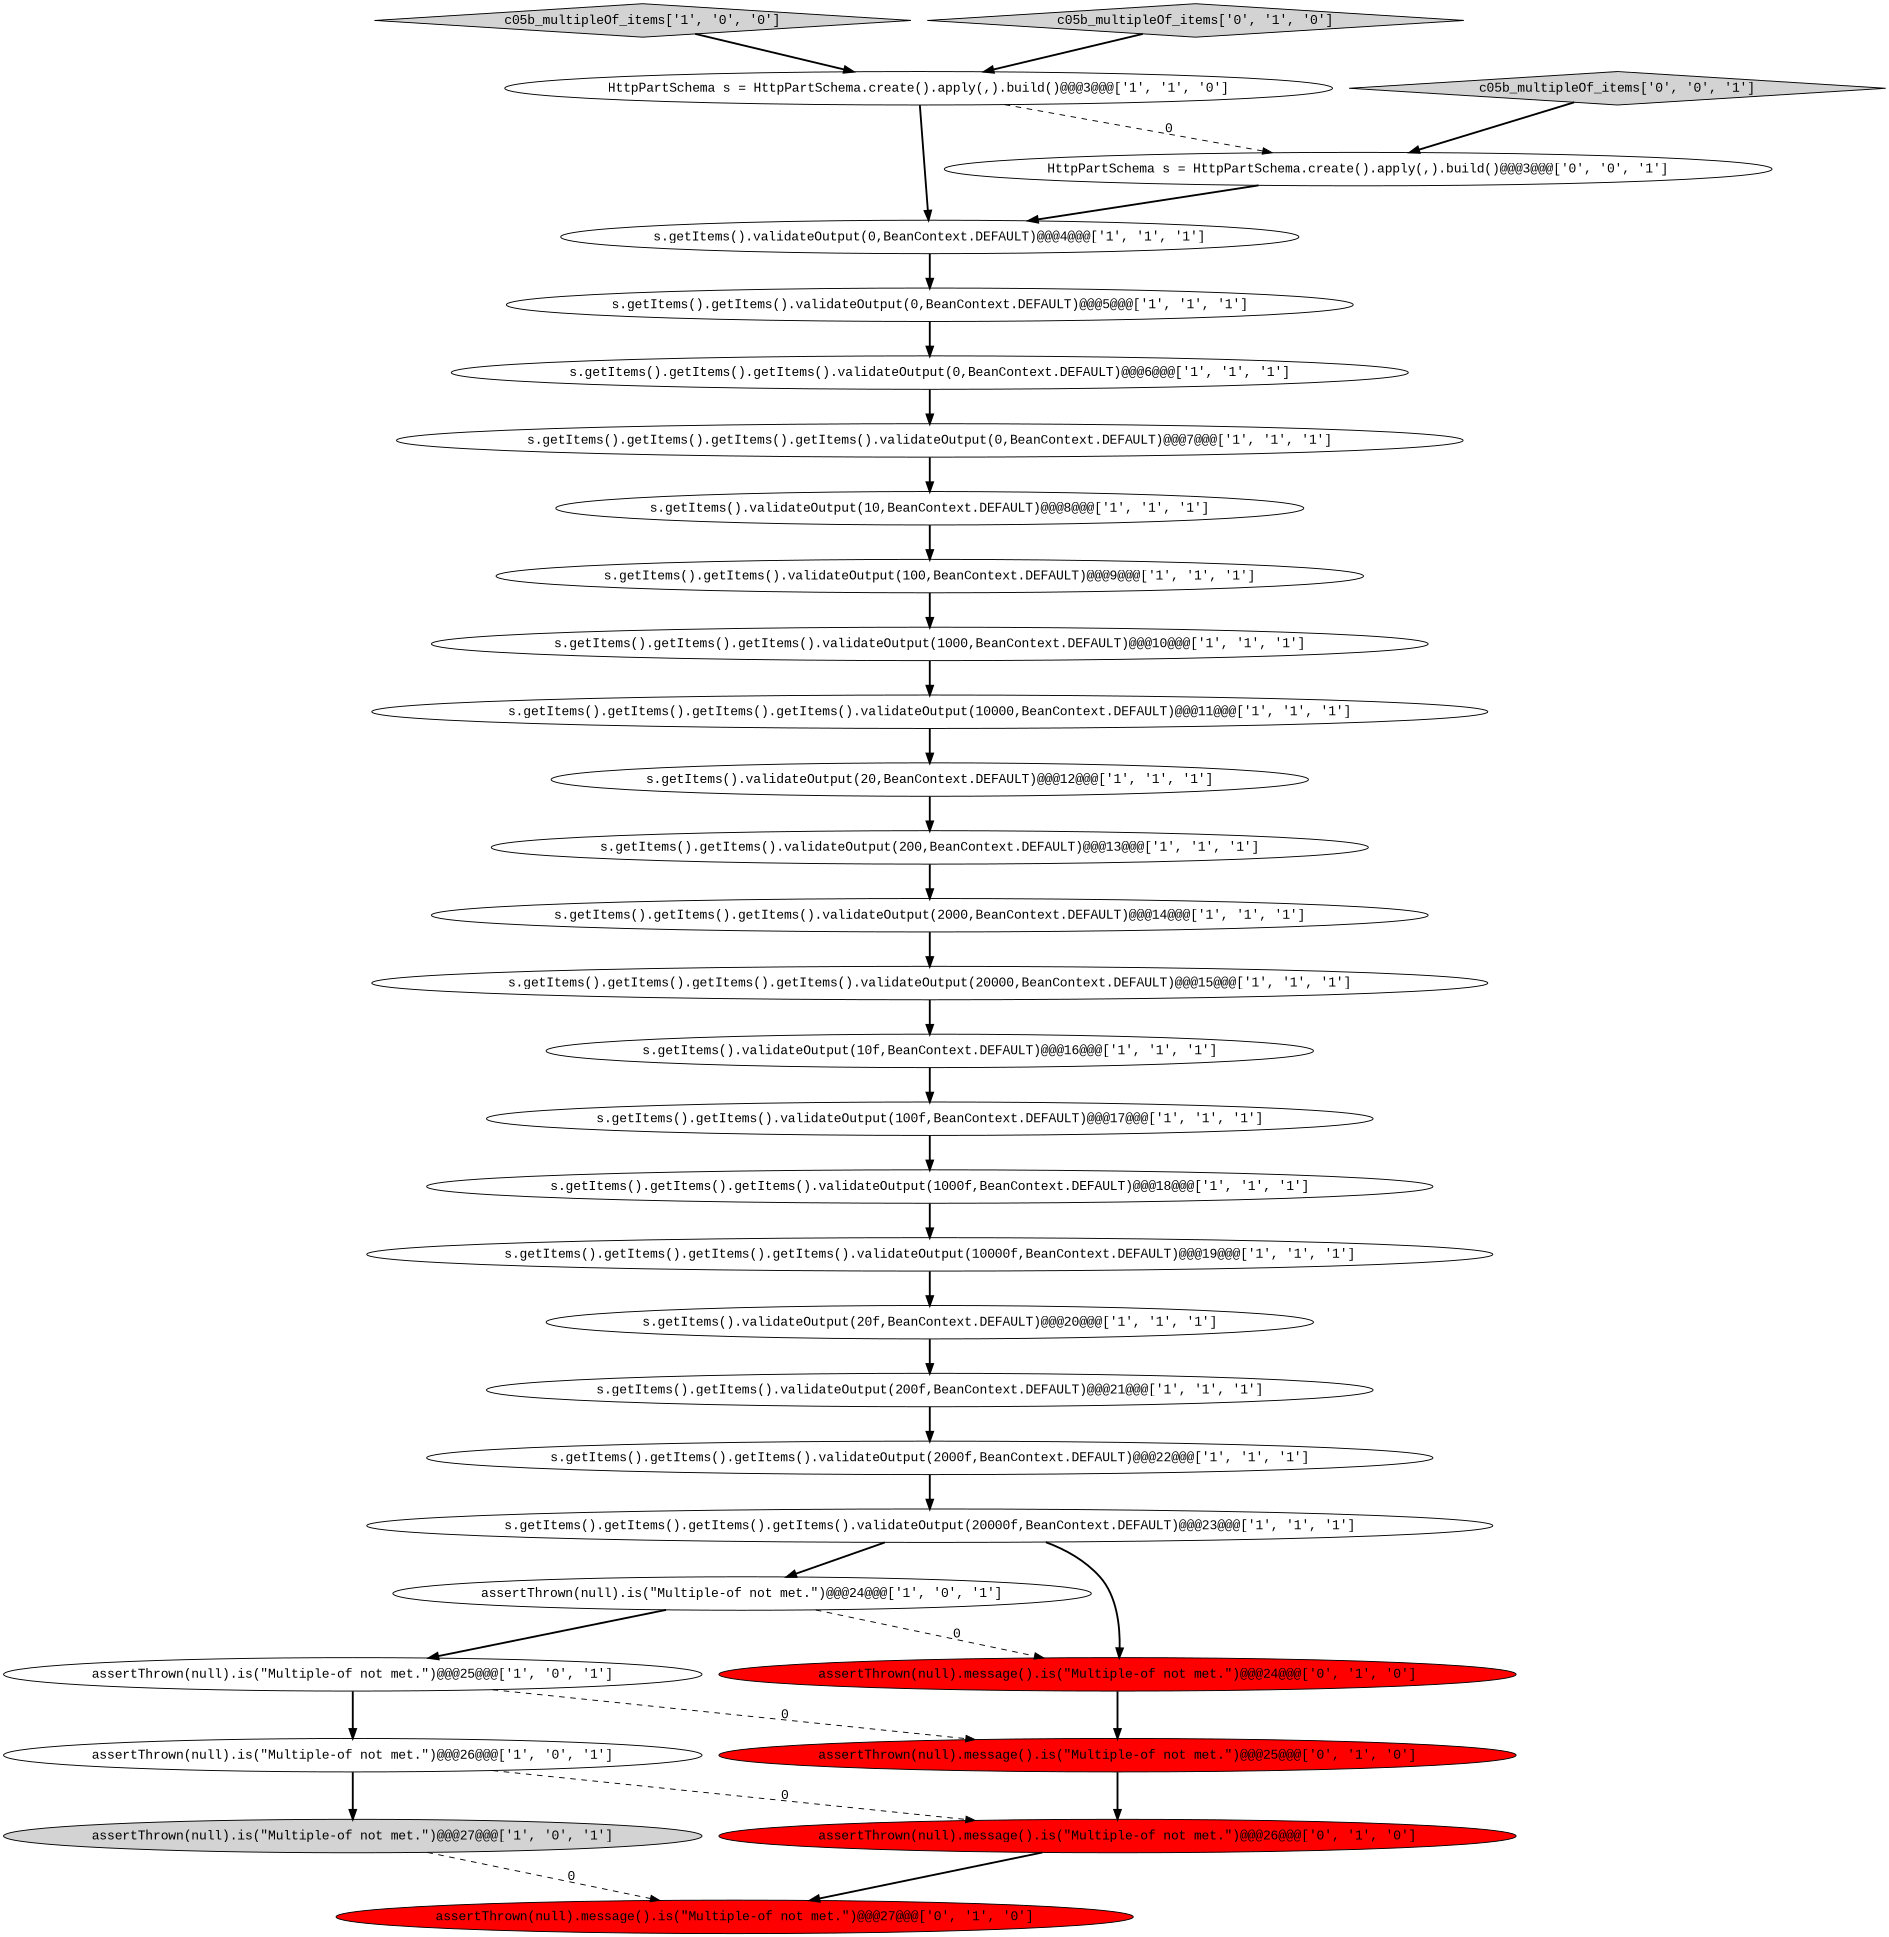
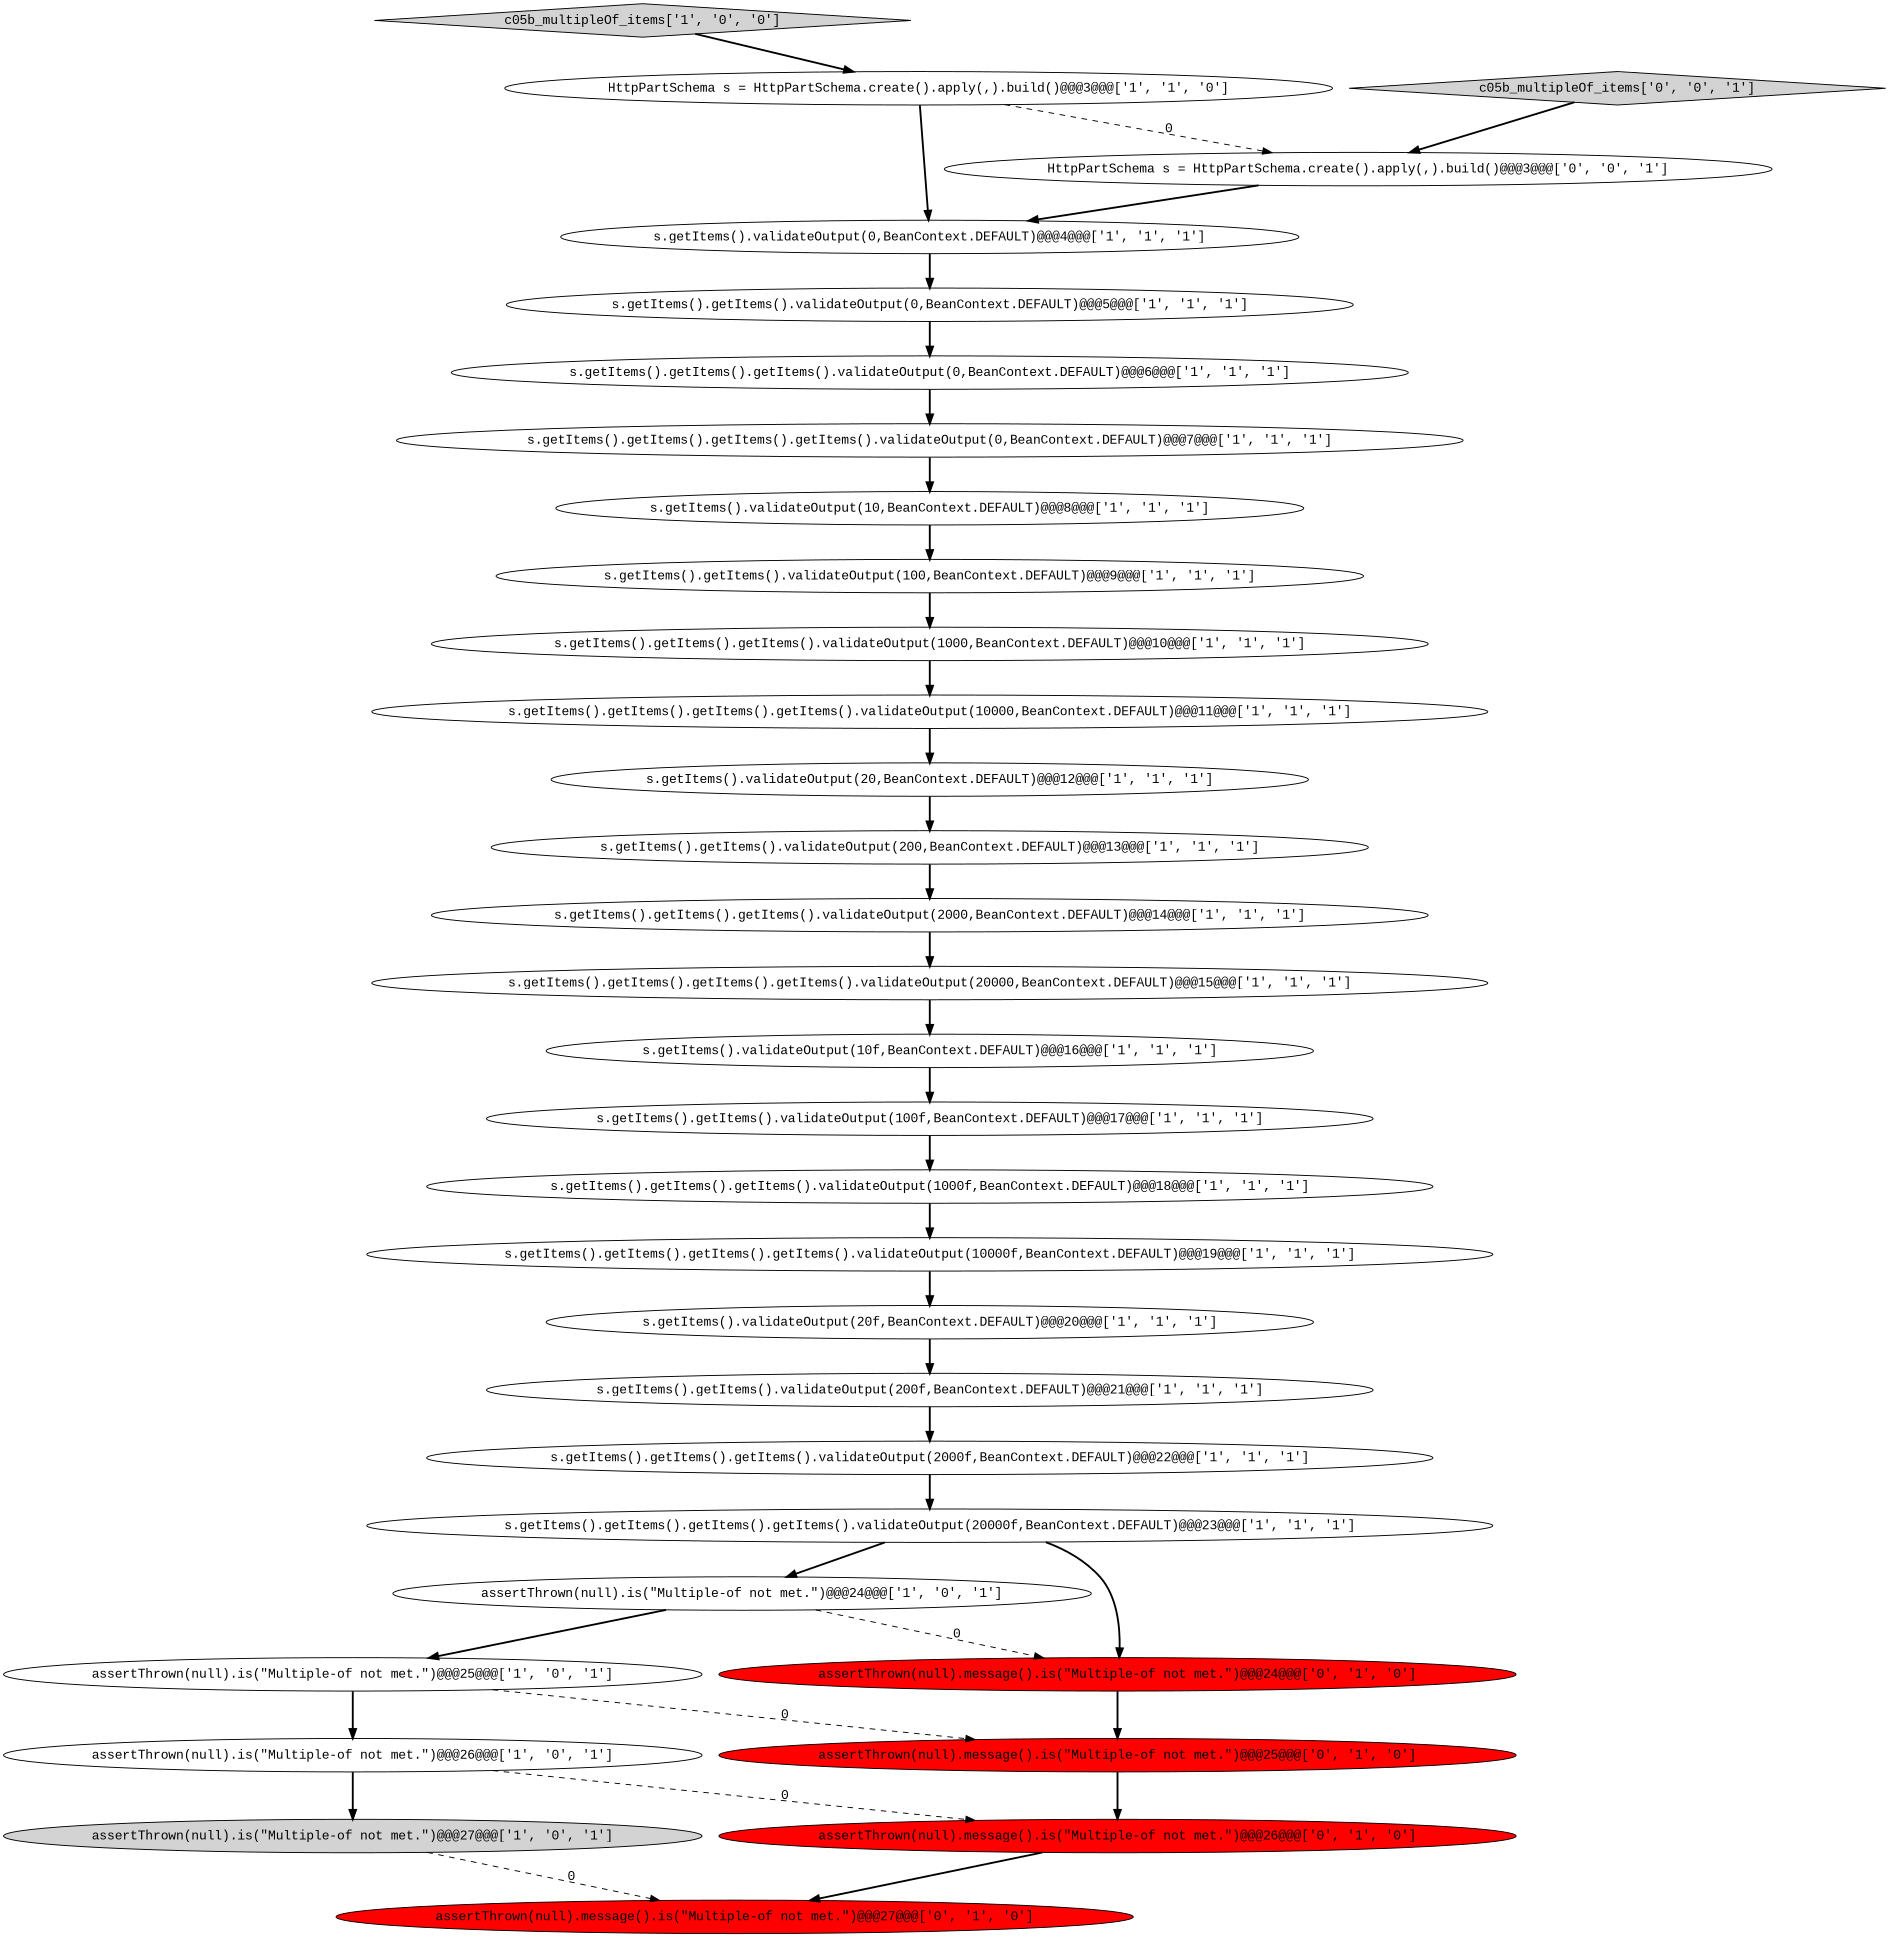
  digraph {
    fontname="Liberation Mono"
    node [fillcolor=white shape=ellipse style=filled fontname="Liberation Mono"]
    edge [style=bold fontname="Liberation Mono"]
    n1 [label="s.getItems().getItems().getItems().validateOutput(2000,BeanContext.DEFAULT)@@@14@@@['1', '1', '1']"]
    n2 [label="s.getItems().getItems().getItems().getItems().validateOutput(20000,BeanContext.DEFAULT)@@@15@@@['1', '1', '1']"]
    n3 [label="s.getItems().validateOutput(10f,BeanContext.DEFAULT)@@@16@@@['1', '1', '1']"]
    n4 [label="s.getItems().getItems().validateOutput(100f,BeanContext.DEFAULT)@@@17@@@['1', '1', '1']"]
    n5 [fillcolor=lightgray label="c05b_multipleOf_items['1', '0', '0']" shape=diamond]
    n6 [label="HttpPartSchema s = HttpPartSchema.create().apply(,).build()@@@3@@@['1', '1', '0']"]
    n7 [fillcolor=red label="assertThrown(null).message().is(\"Multiple-of not met.\")@@@25@@@['0', '1', '0']"]
    n8 [fillcolor=red label="assertThrown(null).message().is(\"Multiple-of not met.\")@@@26@@@['0', '1', '0']"]
    n9 [label="s.getItems().getItems().getItems().getItems().validateOutput(0,BeanContext.DEFAULT)@@@7@@@['1', '1', '1']"]
    n10 [label="s.getItems().validateOutput(10,BeanContext.DEFAULT)@@@8@@@['1', '1', '1']"]
    n11 [label="s.getItems().validateOutput(20,BeanContext.DEFAULT)@@@12@@@['1', '1', '1']"]
    n12 [label="s.getItems().getItems().validateOutput(200,BeanContext.DEFAULT)@@@13@@@['1', '1', '1']"]
    n13 [label="s.getItems().getItems().validateOutput(200f,BeanContext.DEFAULT)@@@21@@@['1', '1', '1']"]
    n14 [label="s.getItems().getItems().getItems().validateOutput(2000f,BeanContext.DEFAULT)@@@22@@@['1', '1', '1']"]
    n15 [label="assertThrown(null).is(\"Multiple-of not met.\")@@@26@@@['1', '0', '1']"]
    n16 [fillcolor=lightgray label="assertThrown(null).is(\"Multiple-of not met.\")@@@27@@@['1', '0', '1']"]
    n17 [label="s.getItems().getItems().getItems().validateOutput(1000f,BeanContext.DEFAULT)@@@18@@@['1', '1', '1']"]
    n18 [label="s.getItems().getItems().getItems().getItems().validateOutput(10000f,BeanContext.DEFAULT)@@@19@@@['1', '1', '1']"]
    n19 [label="s.getItems().getItems().validateOutput(100,BeanContext.DEFAULT)@@@9@@@['1', '1', '1']"]
    n20 [label="s.getItems().getItems().getItems().validateOutput(1000,BeanContext.DEFAULT)@@@10@@@['1', '1', '1']"]
    n21 [label="assertThrown(null).is(\"Multiple-of not met.\")@@@24@@@['1', '0', '1']"]
    n22 [label="assertThrown(null).is(\"Multiple-of not met.\")@@@25@@@['1', '0', '1']"]
    n23 [fillcolor=red label="assertThrown(null).message().is(\"Multiple-of not met.\")@@@24@@@['0', '1', '0']"]
    n24 [label="HttpPartSchema s = HttpPartSchema.create().apply(,).build()@@@3@@@['0', '0', '1']"]
    n25 [label="s.getItems().validateOutput(0,BeanContext.DEFAULT)@@@4@@@['1', '1', '1']"]
    n26 [label="s.getItems().getItems().validateOutput(0,BeanContext.DEFAULT)@@@5@@@['1', '1', '1']"]
    n27 [label="s.getItems().getItems().getItems().validateOutput(0,BeanContext.DEFAULT)@@@6@@@['1', '1', '1']"]
    n28 [label="s.getItems().getItems().getItems().getItems().validateOutput(10000,BeanContext.DEFAULT)@@@11@@@['1', '1', '1']"]
    n29 [fillcolor=lightgray label="c05b_multipleOf_items['0', '0', '1']" shape=diamond]
    n30 [fillcolor=red label="assertThrown(null).message().is(\"Multiple-of not met.\")@@@27@@@['0', '1', '0']"]
    n31 [label="s.getItems().getItems().getItems().getItems().validateOutput(20000f,BeanContext.DEFAULT)@@@23@@@['1', '1', '1']"]
    n32 [label="s.getItems().validateOutput(20f,BeanContext.DEFAULT)@@@20@@@['1', '1', '1']"]
-   n33 [fillcolor=lightgray label="c05b_multipleOf_items['0', '1', '0']" shape=diamond]
    n1 -> n2
    n2 -> n3
    n3 -> n4
    n4 -> n17
    n5 -> n6
    n6 -> n24 [label=0 style=dashed]
    n6 -> n25
    n7 -> n8
    n8 -> n30
    n9 -> n10
    n10 -> n19
    n11 -> n12
    n12 -> n1
    n13 -> n14
    n14 -> n31
    n15 -> n8 [label=0 style=dashed]
    n15 -> n16
    n16 -> n30 [label=0 style=dashed]
    n17 -> n18
    n18 -> n32
    n19 -> n20
    n20 -> n28
    n21 -> n22
    n21 -> n23 [label=0 style=dashed]
    n22 -> n7 [label=0 style=dashed]
    n22 -> n15
    n23 -> n7
    n24 -> n25
    n25 -> n26
    n26 -> n27
    n27 -> n9
    n28 -> n11
    n29 -> n24
    n31 -> n21
    n31 -> n23
    n32 -> n13
-   n33 -> n6
  }
